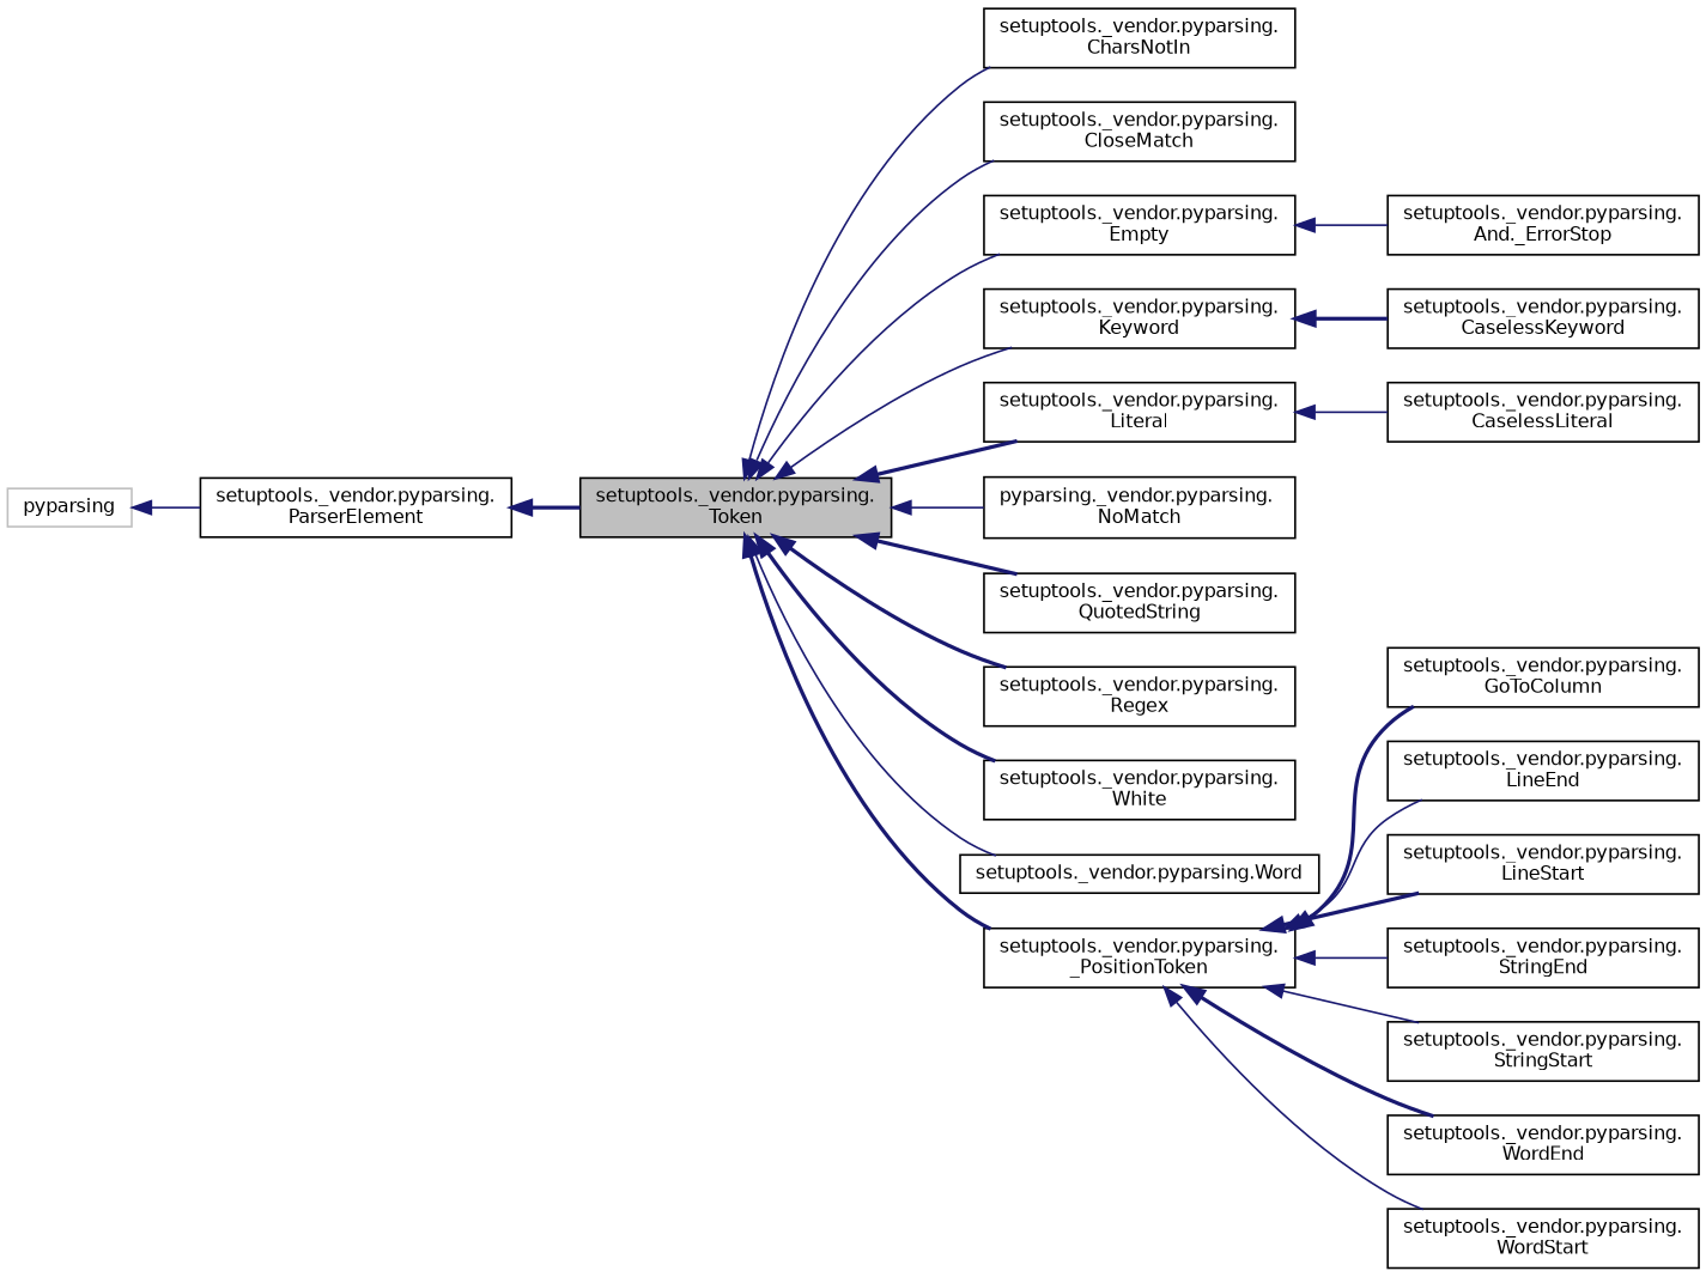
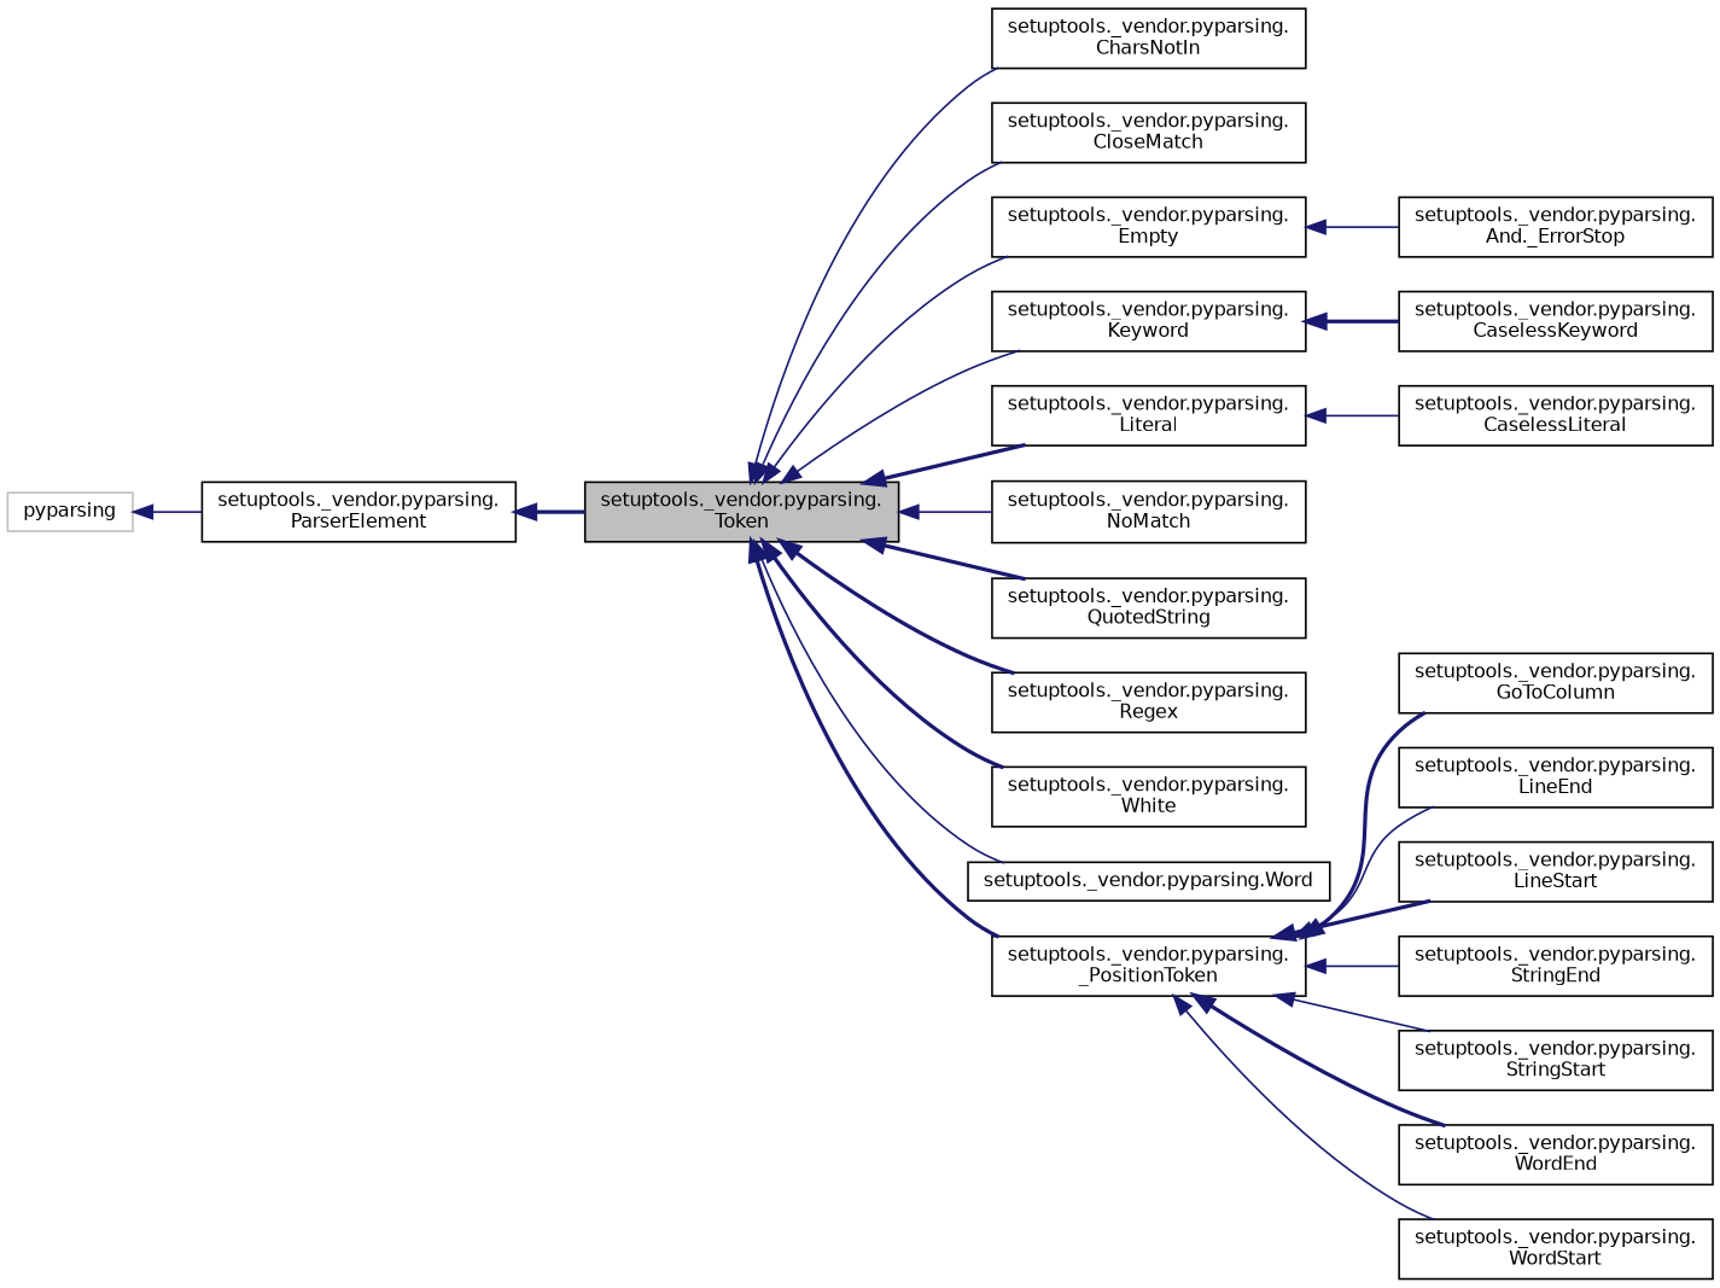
  digraph {
    rankdir=LR
    node [color=black fillcolor=white fontname=Helvetica fontsize=10 shape=record style=filled]
    edge [color=midnightblue dir=back fontname=Helvetica fontsize=10 labelfontname=Helvetica labelfontsize=10 style=solid]
    n1 [fillcolor=grey75 fontcolor=black height=0.2 label="setuptools._vendor.pyparsing.\lToken" width=0.4]
    n2 [height=0.2 label="setuptools._vendor.pyparsing.\lCharsNotIn" width=0.4]
    n3 [height=0.2 label="setuptools._vendor.pyparsing.\lCloseMatch" width=0.4]
    n4 [height=0.2 label="setuptools._vendor.pyparsing.\lEmpty" width=0.4]
    n5 [height=0.2 label="setuptools._vendor.pyparsing.\lKeyword" width=0.4]
    n6 [height=0.2 label="setuptools._vendor.pyparsing.\lLiteral" width=0.4]
-   n7 [height=0.2 label="pyparsing._vendor.pyparsing.\lNoMatch" width=0.4]
+   n7 [height=0.2 label="setuptools._vendor.pyparsing.\lNoMatch" width=0.4]
    n8 [height=0.2 label="setuptools._vendor.pyparsing.\lQuotedString" width=0.4]
    n9 [height=0.2 label="setuptools._vendor.pyparsing.\lRegex" width=0.4]
    n10 [height=0.2 label="setuptools._vendor.pyparsing.\lWhite" width=0.4]
    n11 [height=0.2 label="setuptools._vendor.pyparsing.Word" width=0.4]
    n12 [height=0.2 label="setuptools._vendor.pyparsing.\l_PositionToken" width=0.4]
    n13 [height=0.2 label="setuptools._vendor.pyparsing.\lAnd._ErrorStop" width=0.4]
    n14 [height=0.2 label="setuptools._vendor.pyparsing.\lCaselessKeyword" width=0.4]
    n15 [height=0.2 label="setuptools._vendor.pyparsing.\lCaselessLiteral" width=0.4]
    n16 [height=0.2 label="setuptools._vendor.pyparsing.\lGoToColumn" width=0.4]
    n17 [height=0.2 label="setuptools._vendor.pyparsing.\lLineEnd" width=0.4]
    n18 [height=0.2 label="setuptools._vendor.pyparsing.\lLineStart" width=0.4]
    n19 [height=0.2 label="setuptools._vendor.pyparsing.\lStringEnd" width=0.4]
    n20 [height=0.2 label="setuptools._vendor.pyparsing.\lStringStart" width=0.4]
    n21 [height=0.2 label="setuptools._vendor.pyparsing.\lWordEnd" width=0.4]
    n22 [height=0.2 label="setuptools._vendor.pyparsing.\lWordStart" width=0.4]
    n23 [height=0.2 label="setuptools._vendor.pyparsing.\lParserElement" width=0.4]
    n24 [color=grey75 height=0.2 label=pyparsing width=0.4]
    n1 -> n2
    n1 -> n3
    n1 -> n4
    n1 -> n5
    n1 -> n6 [style=bold]
    n1 -> n7
    n1 -> n8 [style=bold]
    n1 -> n9 [style=bold]
    n1 -> n10 [style=bold]
    n1 -> n11
    n1 -> n12 [style=bold]
    n4 -> n13
    n5 -> n14 [style=bold]
    n6 -> n15
    n12 -> n16 [style=bold]
    n12 -> n17
    n12 -> n18 [style=bold]
    n12 -> n19
    n12 -> n20
    n12 -> n21 [style=bold]
    n12 -> n22
    n23 -> n1 [style=bold]
    n24 -> n23
  }
